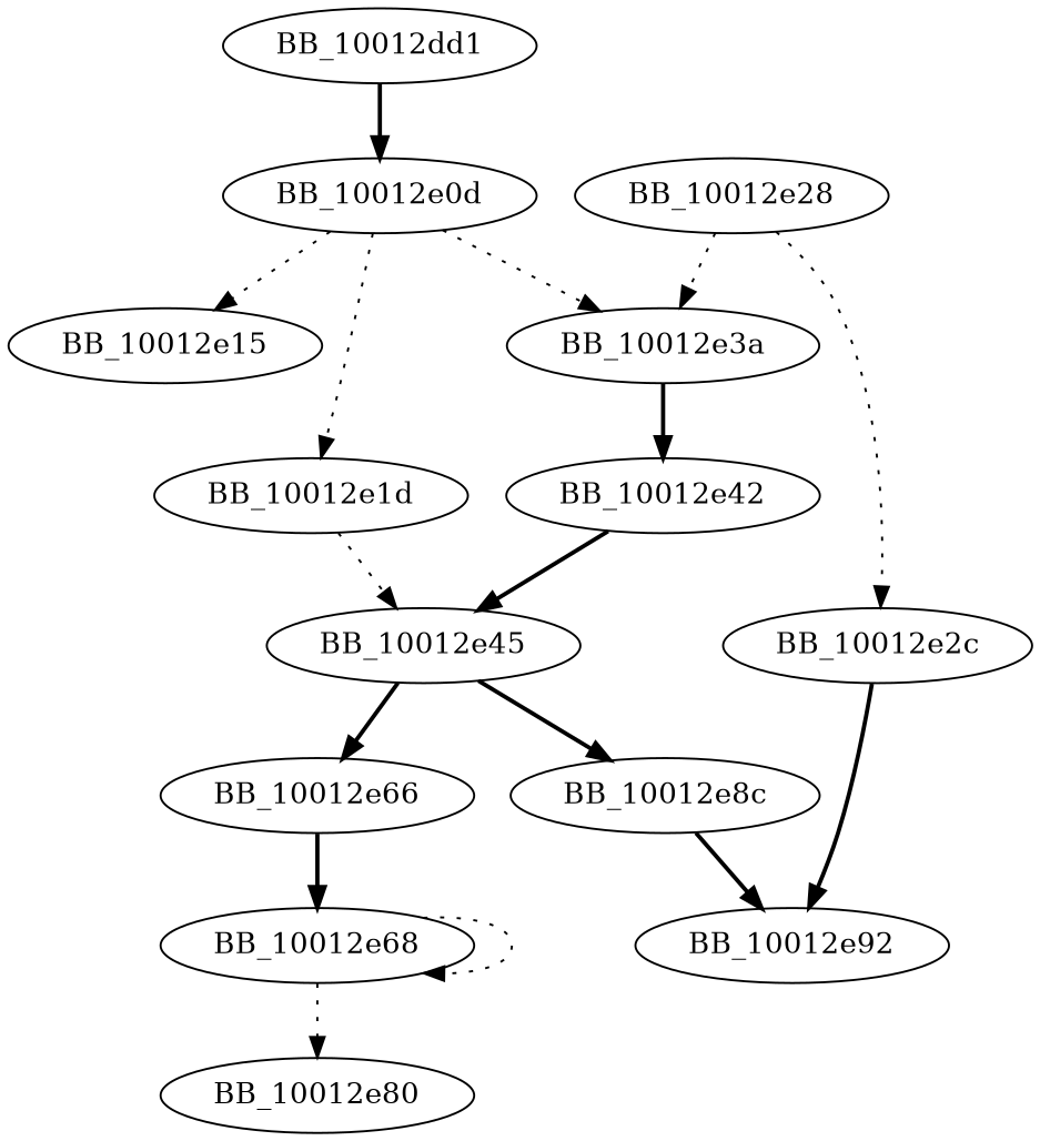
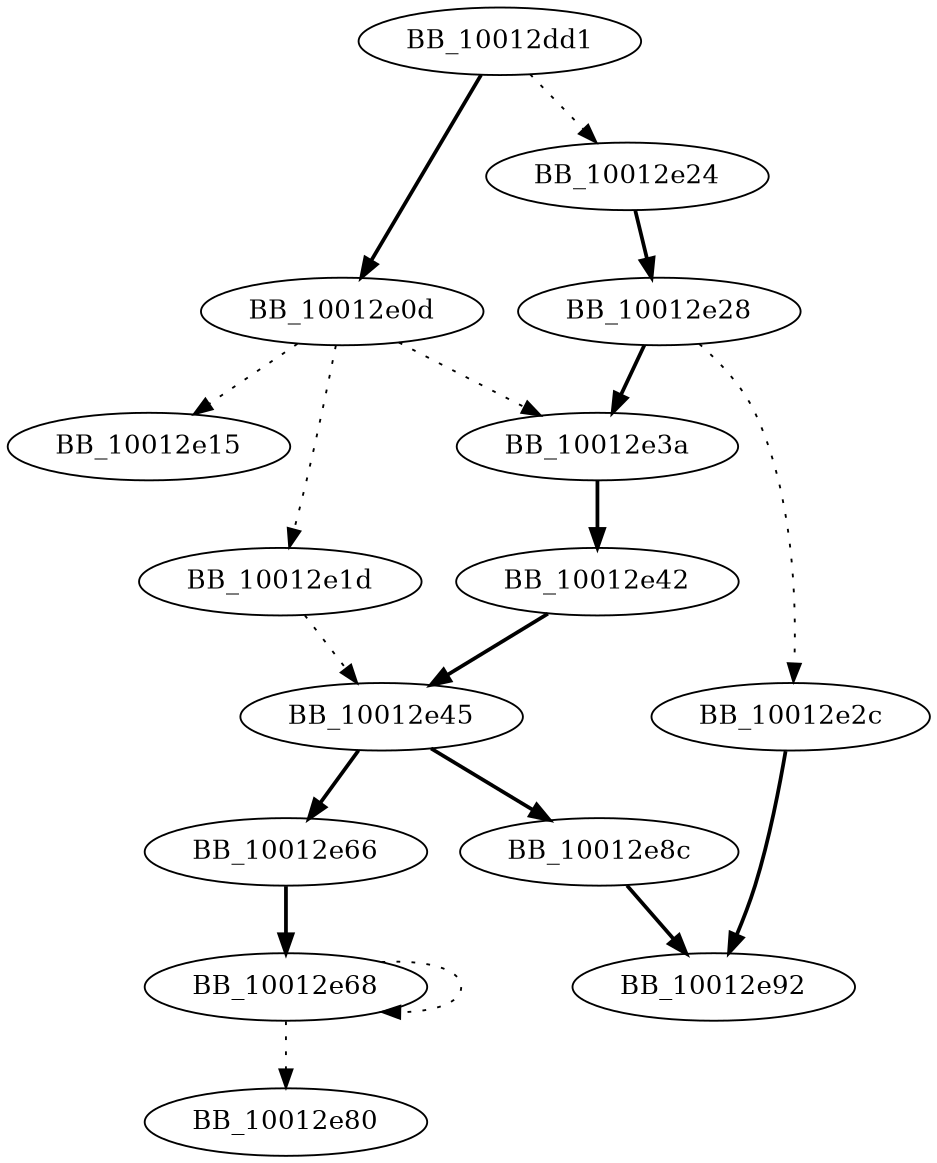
  digraph {
    edge [style=bold]
    BB_10012dd1
    BB_10012e0d
+   BB_10012e24
    BB_10012e15
    BB_10012e1d
    BB_10012e3a
    BB_10012e28
    BB_10012e45
    BB_10012e2c
    BB_10012e42
    BB_10012e66
    BB_10012e8c
    BB_10012e68
    BB_10012e92
    BB_10012e80
    BB_10012dd1 -> BB_10012e0d
+   BB_10012dd1 -> BB_10012e24 [style=dotted]
    BB_10012e0d -> BB_10012e15 [style=dotted]
    BB_10012e0d -> BB_10012e1d [style=dotted]
    BB_10012e0d -> BB_10012e3a [style=dotted]
+   BB_10012e24 -> BB_10012e28
    BB_10012e1d -> BB_10012e45 [style=dotted]
    BB_10012e3a -> BB_10012e42
-   BB_10012e28 -> BB_10012e3a [style=dotted]
+   BB_10012e28 -> BB_10012e3a
    BB_10012e28 -> BB_10012e2c [style=dotted]
    BB_10012e45 -> BB_10012e66
    BB_10012e45 -> BB_10012e8c
    BB_10012e2c -> BB_10012e92
    BB_10012e42 -> BB_10012e45
    BB_10012e66 -> BB_10012e68
    BB_10012e8c -> BB_10012e92
    BB_10012e68 -> BB_10012e68 [style=dotted]
    BB_10012e68 -> BB_10012e80 [style=dotted]
  }
